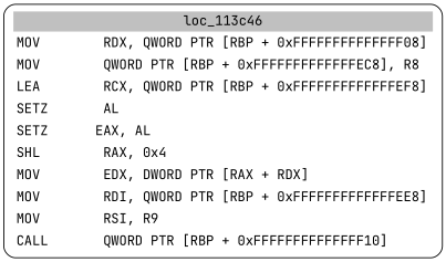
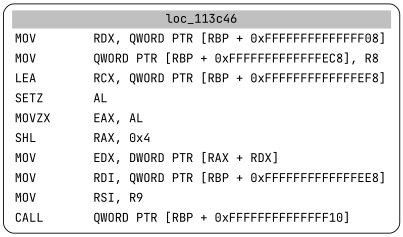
  digraph {
    fontname="JetBrains Mono"
-   n1 [fontname="JetBrains Mono" label=<<table border="0" cellborder="0" cellpadding="3"><tr><td align="center" colspan="2" bgcolor="grey">loc_113c46</td></tr><tr><td align="left">MOV        RDX, QWORD PTR [RBP + 0xFFFFFFFFFFFFFF08]</td></tr><tr><td align="left">MOV        QWORD PTR [RBP + 0xFFFFFFFFFFFFFEC8], R8</td></tr><tr><td align="left">LEA        RCX, QWORD PTR [RBP + 0xFFFFFFFFFFFFFEF8]</td></tr><tr><td align="left">SETZ       AL</td></tr><tr><td align="left">SETZ      EAX, AL</td></tr><tr><td align="left">SHL        RAX, 0x4</td></tr><tr><td align="left">MOV        EDX, DWORD PTR [RAX + RDX]</td></tr><tr><td align="left">MOV        RDI, QWORD PTR [RBP + 0xFFFFFFFFFFFFFEE8]</td></tr><tr><td align="left">MOV        RSI, R9</td></tr><tr><td align="left">CALL       QWORD PTR [RBP + 0xFFFFFFFFFFFFFF10]</td></tr></table>> shape=Mrecord]
+   n1 [fontname="JetBrains Mono" label=<<table border="0" cellborder="0" cellpadding="3"><tr><td align="center" colspan="2" bgcolor="grey">loc_113c46</td></tr><tr><td align="left">MOV        RDX, QWORD PTR [RBP + 0xFFFFFFFFFFFFFF08]</td></tr><tr><td align="left">MOV        QWORD PTR [RBP + 0xFFFFFFFFFFFFFEC8], R8</td></tr><tr><td align="left">LEA        RCX, QWORD PTR [RBP + 0xFFFFFFFFFFFFFEF8]</td></tr><tr><td align="left">SETZ       AL</td></tr><tr><td align="left">MOVZX      EAX, AL</td></tr><tr><td align="left">SHL        RAX, 0x4</td></tr><tr><td align="left">MOV        EDX, DWORD PTR [RAX + RDX]</td></tr><tr><td align="left">MOV        RDI, QWORD PTR [RBP + 0xFFFFFFFFFFFFFEE8]</td></tr><tr><td align="left">MOV        RSI, R9</td></tr><tr><td align="left">CALL       QWORD PTR [RBP + 0xFFFFFFFFFFFFFF10]</td></tr></table>> shape=Mrecord]
  }
